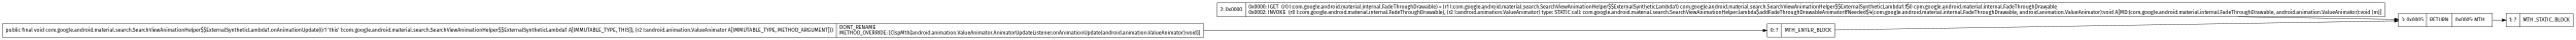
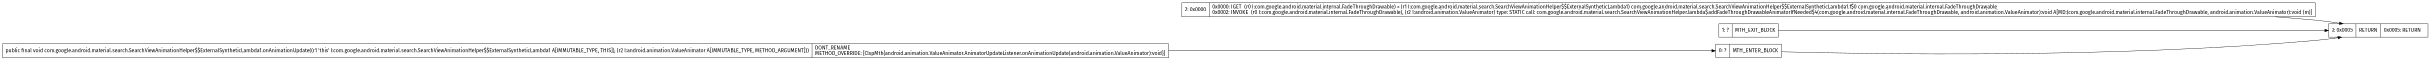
  digraph {
    fontname="Fira Sans"
    rankdir=LR
    node [fontname="Fira Sans" shape=record]
    edge [fontname="Fira Sans"]
    n1 [label="{0\:\ ?|MTH_ENTER_BLOCK\l}"]
-   n2 [label="{3\:\ 0x0005|RETURN\l|0x0005: MTH   \l}"]
+   n2 [label="{3\:\ 0x0005|RETURN\l|0x0005: RETURN   \l}"]
    n3 [label="{2\:\ 0x0000|0x0000: IGET  (r0 I:com.google.android.material.internal.FadeThroughDrawable) = (r1 I:com.google.android.material.search.SearchViewAnimationHelper$$ExternalSyntheticLambda1) com.google.android.material.search.SearchViewAnimationHelper$$ExternalSyntheticLambda1.f$0 com.google.android.material.internal.FadeThroughDrawable \l0x0002: INVOKE  (r0 I:com.google.android.material.internal.FadeThroughDrawable), (r2 I:android.animation.ValueAnimator) type: STATIC call: com.google.android.material.search.SearchViewAnimationHelper.lambda$addFadeThroughDrawableAnimatorIfNeeded$4(com.google.android.material.internal.FadeThroughDrawable, android.animation.ValueAnimator):void A[MD:(com.google.android.material.internal.FadeThroughDrawable, android.animation.ValueAnimator):void (m)]\l}"]
-   n4 [label="{1\:\ ?|MTH_STATIC_BLOCK\l}"]
+   n4 [label="{1\:\ ?|MTH_EXIT_BLOCK\l}"]
    n5 [label="{public final void com.google.android.material.search.SearchViewAnimationHelper$$ExternalSyntheticLambda1.onAnimationUpdate((r1 'this' I:com.google.android.material.search.SearchViewAnimationHelper$$ExternalSyntheticLambda1 A[IMMUTABLE_TYPE, THIS]), (r2 I:android.animation.ValueAnimator A[IMMUTABLE_TYPE, METHOD_ARGUMENT]))  | DONT_RENAME\lMETHOD_OVERRIDE: [ClspMth\{android.animation.ValueAnimator.AnimatorUpdateListener.onAnimationUpdate(android.animation.ValueAnimator):void\}]\l}"]
    n1 -> n2
-   n2 -> n4
+   n4 -> n2
    n3 -> n2
    n5 -> n1
  }
